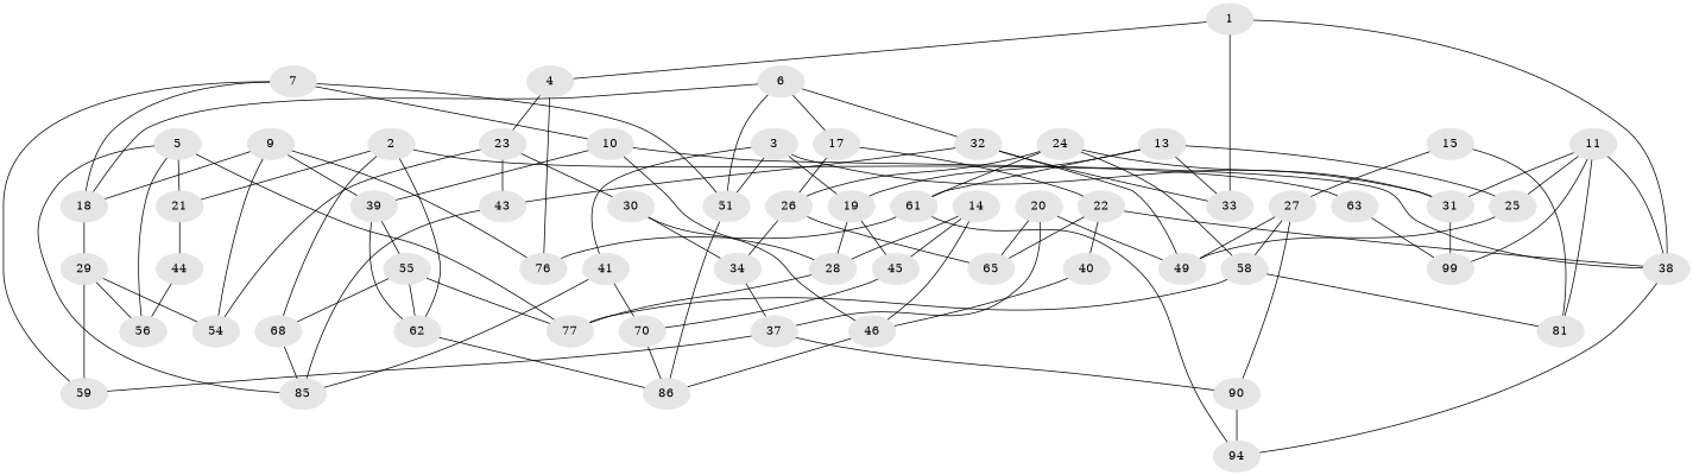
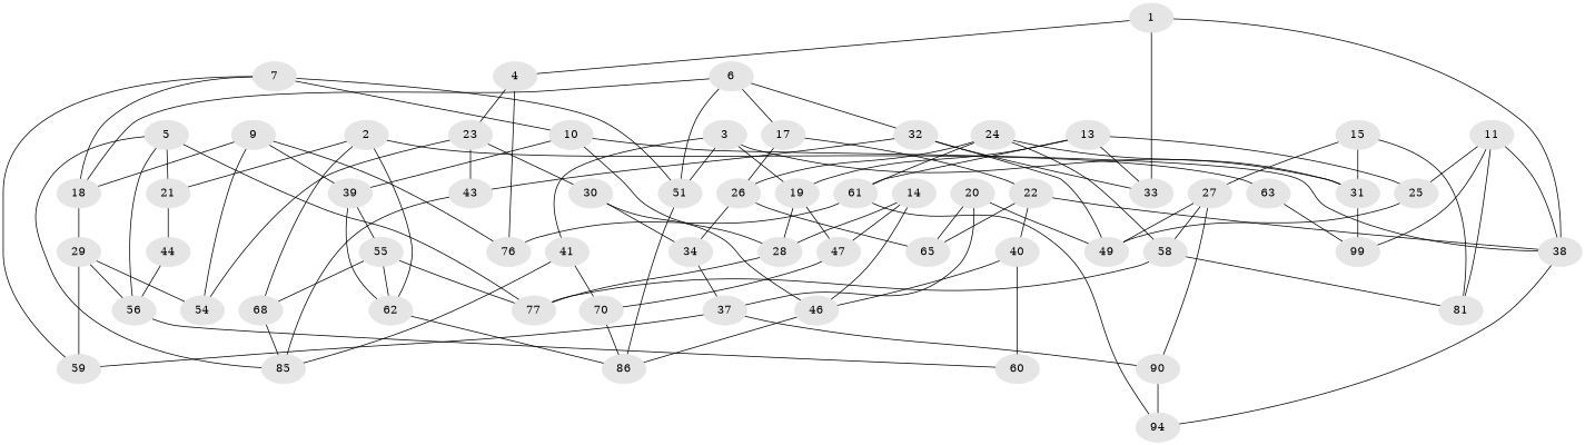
  graph {
    node [color=gray90 style=filled]
    1
    4
    33
    38 [super="+47"]
    23 [super="+74"]
    76
    56 [super="+92"]
    44
    2 [super="+91"]
    21 [super="+98"]
    62 [super="+82"]
    63
    68
    86 [super="+96"]
    99
    85 [super="+88"]
    3 [super="+69"]
    19 [super="+66"]
    31 [super="+87"]
    41
    51 [super="+73"]
    28 [super="+57"]
-   45 [super="+95"]
+   45 [super="+95" label=47]
    70
    54
    30
    43
    5 [super="+8"]
    77 [super="+84"]
+   60
    6 [super="+52"]
    17
    18 [super="+100"]
    32 [super="+35"]
    22 [super="+83"]
    26 [super="+42"]
    29 [super="+36"]
    49 [super="+67"]
    7 [super="+12"]
    10 [super="+48"]
    59
    39 [super="+80"]
    9 [super="+89"]
    55 [super="+71"]
    94
    11 [super="+64"]
    25
    81
    13 [super="+75"]
    61 [super="+78"]
    14 [super="+16"]
    46 [super="+97"]
    27 [super="+50"]
    58 [super="+72"]
    90
    15
    65
    40 [super="+93"]
    34
    37 [super="+53"]
    20
    24 [super="+79"]
    1 -- 4
    1 -- 33
    1 -- 38
    4 -- 23
    4 -- 76
    38 -- 94
    23 -- 54
    23 -- 30
    23 -- 43
+   56 -- 60
    44 -- 56
    2 -- 21
    2 -- 62
    2 -- 63
    2 -- 68
    21 -- 44
    62 -- 86
    63 -- 99
    68 -- 85
    3 -- 19
    3 -- 31
    3 -- 41
    3 -- 51
    19 -- 28
    19 -- 45
    31 -- 99
    41 -- 85
    41 -- 70
    51 -- 86
    28 -- 77
    45 -- 70
    70 -- 86
    30 -- 46
    30 -- 34
    43 -- 85
    5 -- 56
    5 -- 21
    5 -- 85
    5 -- 77
    6 -- 51
    6 -- 17
    6 -- 18
    6 -- 32
    17 -- 22
    17 -- 26
    18 -- 29
    32 -- 33
    32 -- 43
    32 -- 49
    22 -- 38
    22 -- 65
    22 -- 40
    26 -- 65
    26 -- 34
    29 -- 56
    29 -- 54
    29 -- 59
    7 -- 51
    7 -- 18
    7 -- 10
    7 -- 59
    10 -- 38
    10 -- 28
    10 -- 39
    39 -- 62
    39 -- 55
    9 -- 76
    9 -- 54
    9 -- 18
    9 -- 39
    55 -- 62
    55 -- 68
    55 -- 77
    11 -- 38
    11 -- 99
    11 -- 25
    11 -- 81
    25 -- 49
    13 -- 33
    13 -- 19
    13 -- 25
    13 -- 61
    61 -- 76
    61 -- 94
    14 -- 28
    14 -- 45 [weight=2]
    14 -- 46
    46 -- 86
    27 -- 49
    27 -- 58
    27 -- 90
    58 -- 77
    58 -- 81
    90 -- 94
-   11 -- 31
+   15 -- 31
    15 -- 81
    15 -- 27
+   40 -- 60 [weight=2]
    40 -- 46
    34 -- 37
    37 -- 59
    37 -- 90
    20 -- 49
    20 -- 65
    20 -- 37
    24 -- 31
    24 -- 26
    24 -- 61
    24 -- 58
  }
